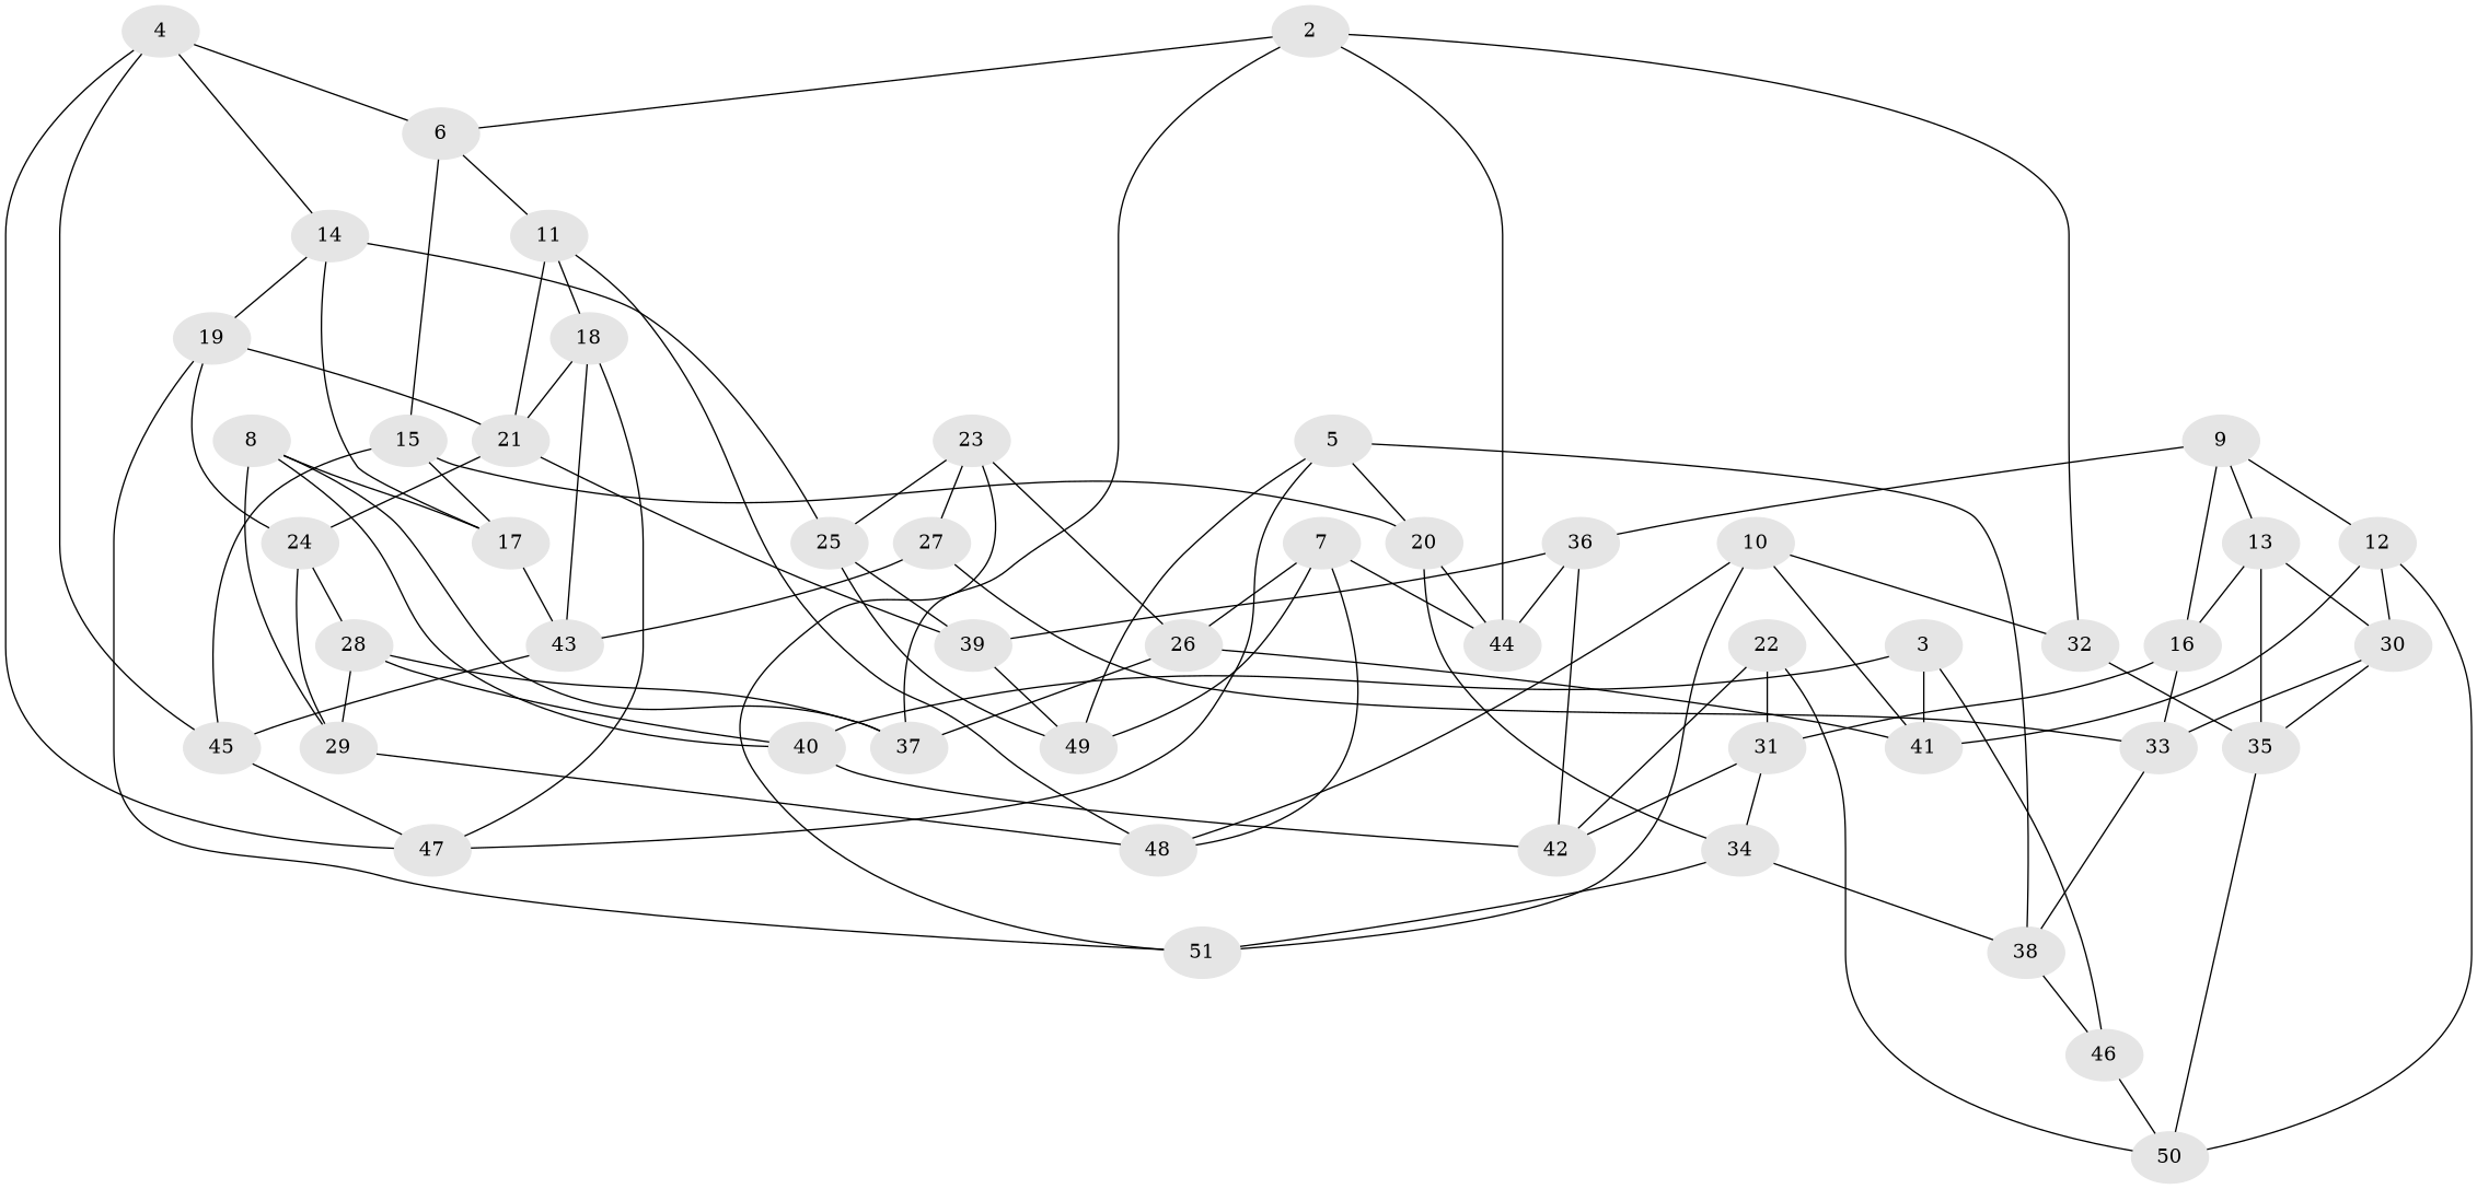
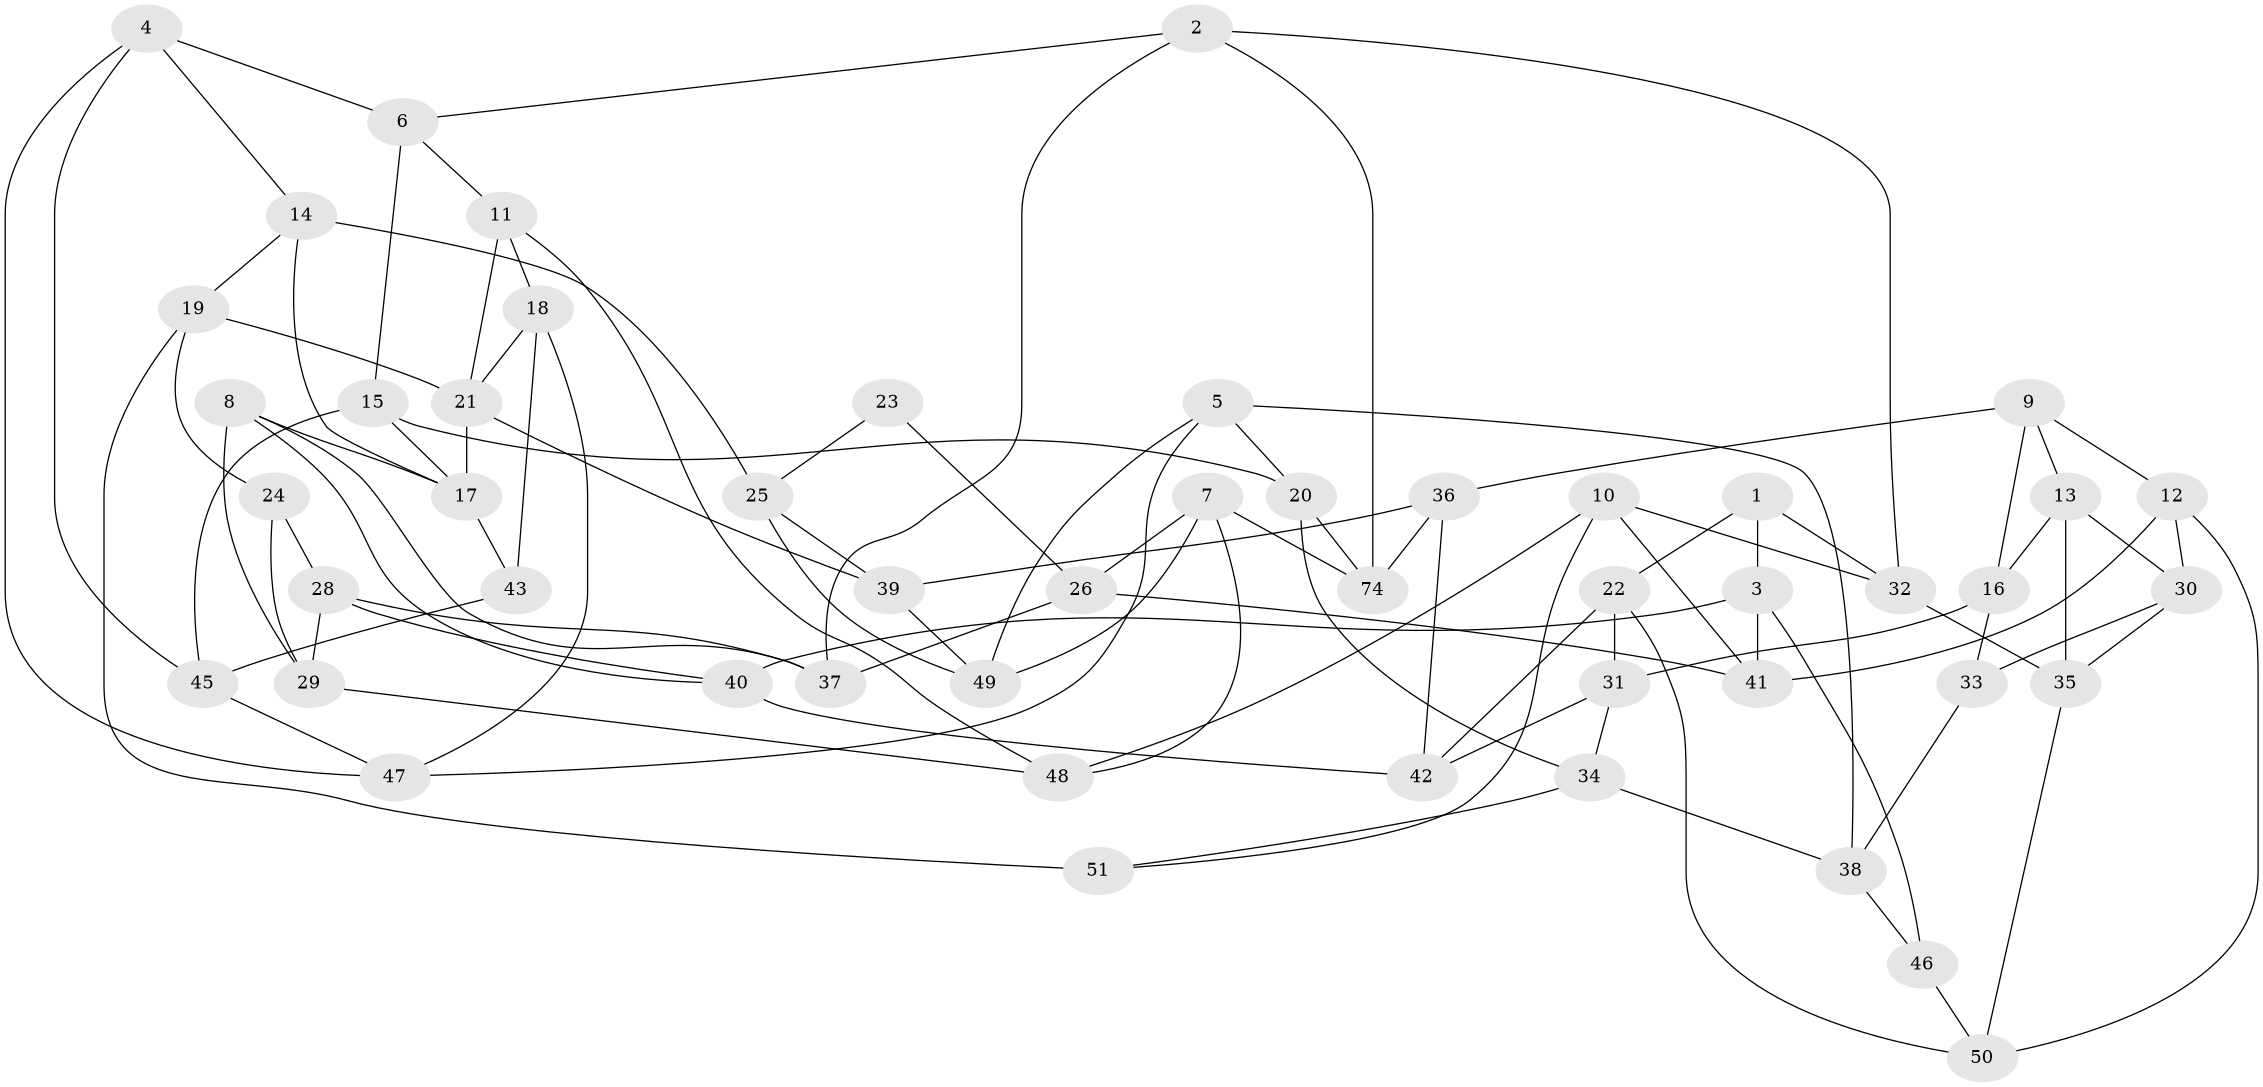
  graph {
    node [color=gray90 style=filled]
+   1
    3
    22
    32
    46
    40
    41
    50
    31
    42
    35
    2
    6
    37
-   44
+   44 [label=74]
    11
    15
    4
    14
    45
    47
    17
    19
    25
    5
    20
    38
    49
    34
    48
    18
    21
    7
    26
    8
    29
    43
    9
    12
    13
    16
    36
    30
    33
    39
    10
    51
    24
    28
-   27
    23
+   1 -- 3
+   1 -- 22
+   1 -- 32
    3 -- 46
    3 -- 40
    3 -- 41
    22 -- 50
    22 -- 31
    22 -- 42
    32 -- 35
    46 -- 50
    40 -- 42
    31 -- 42
    31 -- 34
    35 -- 50
    2 -- 32
    2 -- 6
    2 -- 37
    2 -- 44
    6 -- 11
    6 -- 15
    11 -- 48
    11 -- 18
    11 -- 21
    15 -- 45
    15 -- 17
    15 -- 20
    4 -- 6
    4 -- 14
    4 -- 45
    4 -- 47
    14 -- 17
    14 -- 19
    14 -- 25
    45 -- 47
    17 -- 43
    19 -- 21
    19 -- 51
    19 -- 24
    25 -- 49
    25 -- 39
    5 -- 47
    5 -- 20
    5 -- 38
    5 -- 49
    20 -- 44
    20 -- 34
    38 -- 46
    34 -- 38
    34 -- 51
    18 -- 47
    18 -- 21
    18 -- 43
    21 -- 39
-   21 -- 24
+   21 -- 17
    7 -- 44
    7 -- 49
    7 -- 48
    7 -- 26
    26 -- 41
    26 -- 37
    8 -- 40
    8 -- 37
    8 -- 17
    8 -- 29
    29 -- 48
    43 -- 45
    9 -- 12
    9 -- 13
    9 -- 16
    9 -- 36
    12 -- 41
    12 -- 50
    12 -- 30
    13 -- 35
    13 -- 16
    13 -- 30
    16 -- 31
    16 -- 33
    36 -- 42
    36 -- 44
    36 -- 39
    30 -- 35
    30 -- 33
    33 -- 38
    39 -- 49
    10 -- 32
    10 -- 41
    10 -- 48
    10 -- 51
    24 -- 29
    24 -- 28
    28 -- 40
    28 -- 37
    28 -- 29
-   27 -- 43
-   27 -- 33
    23 -- 25
    23 -- 26
-   23 -- 51
-   23 -- 27
  }
